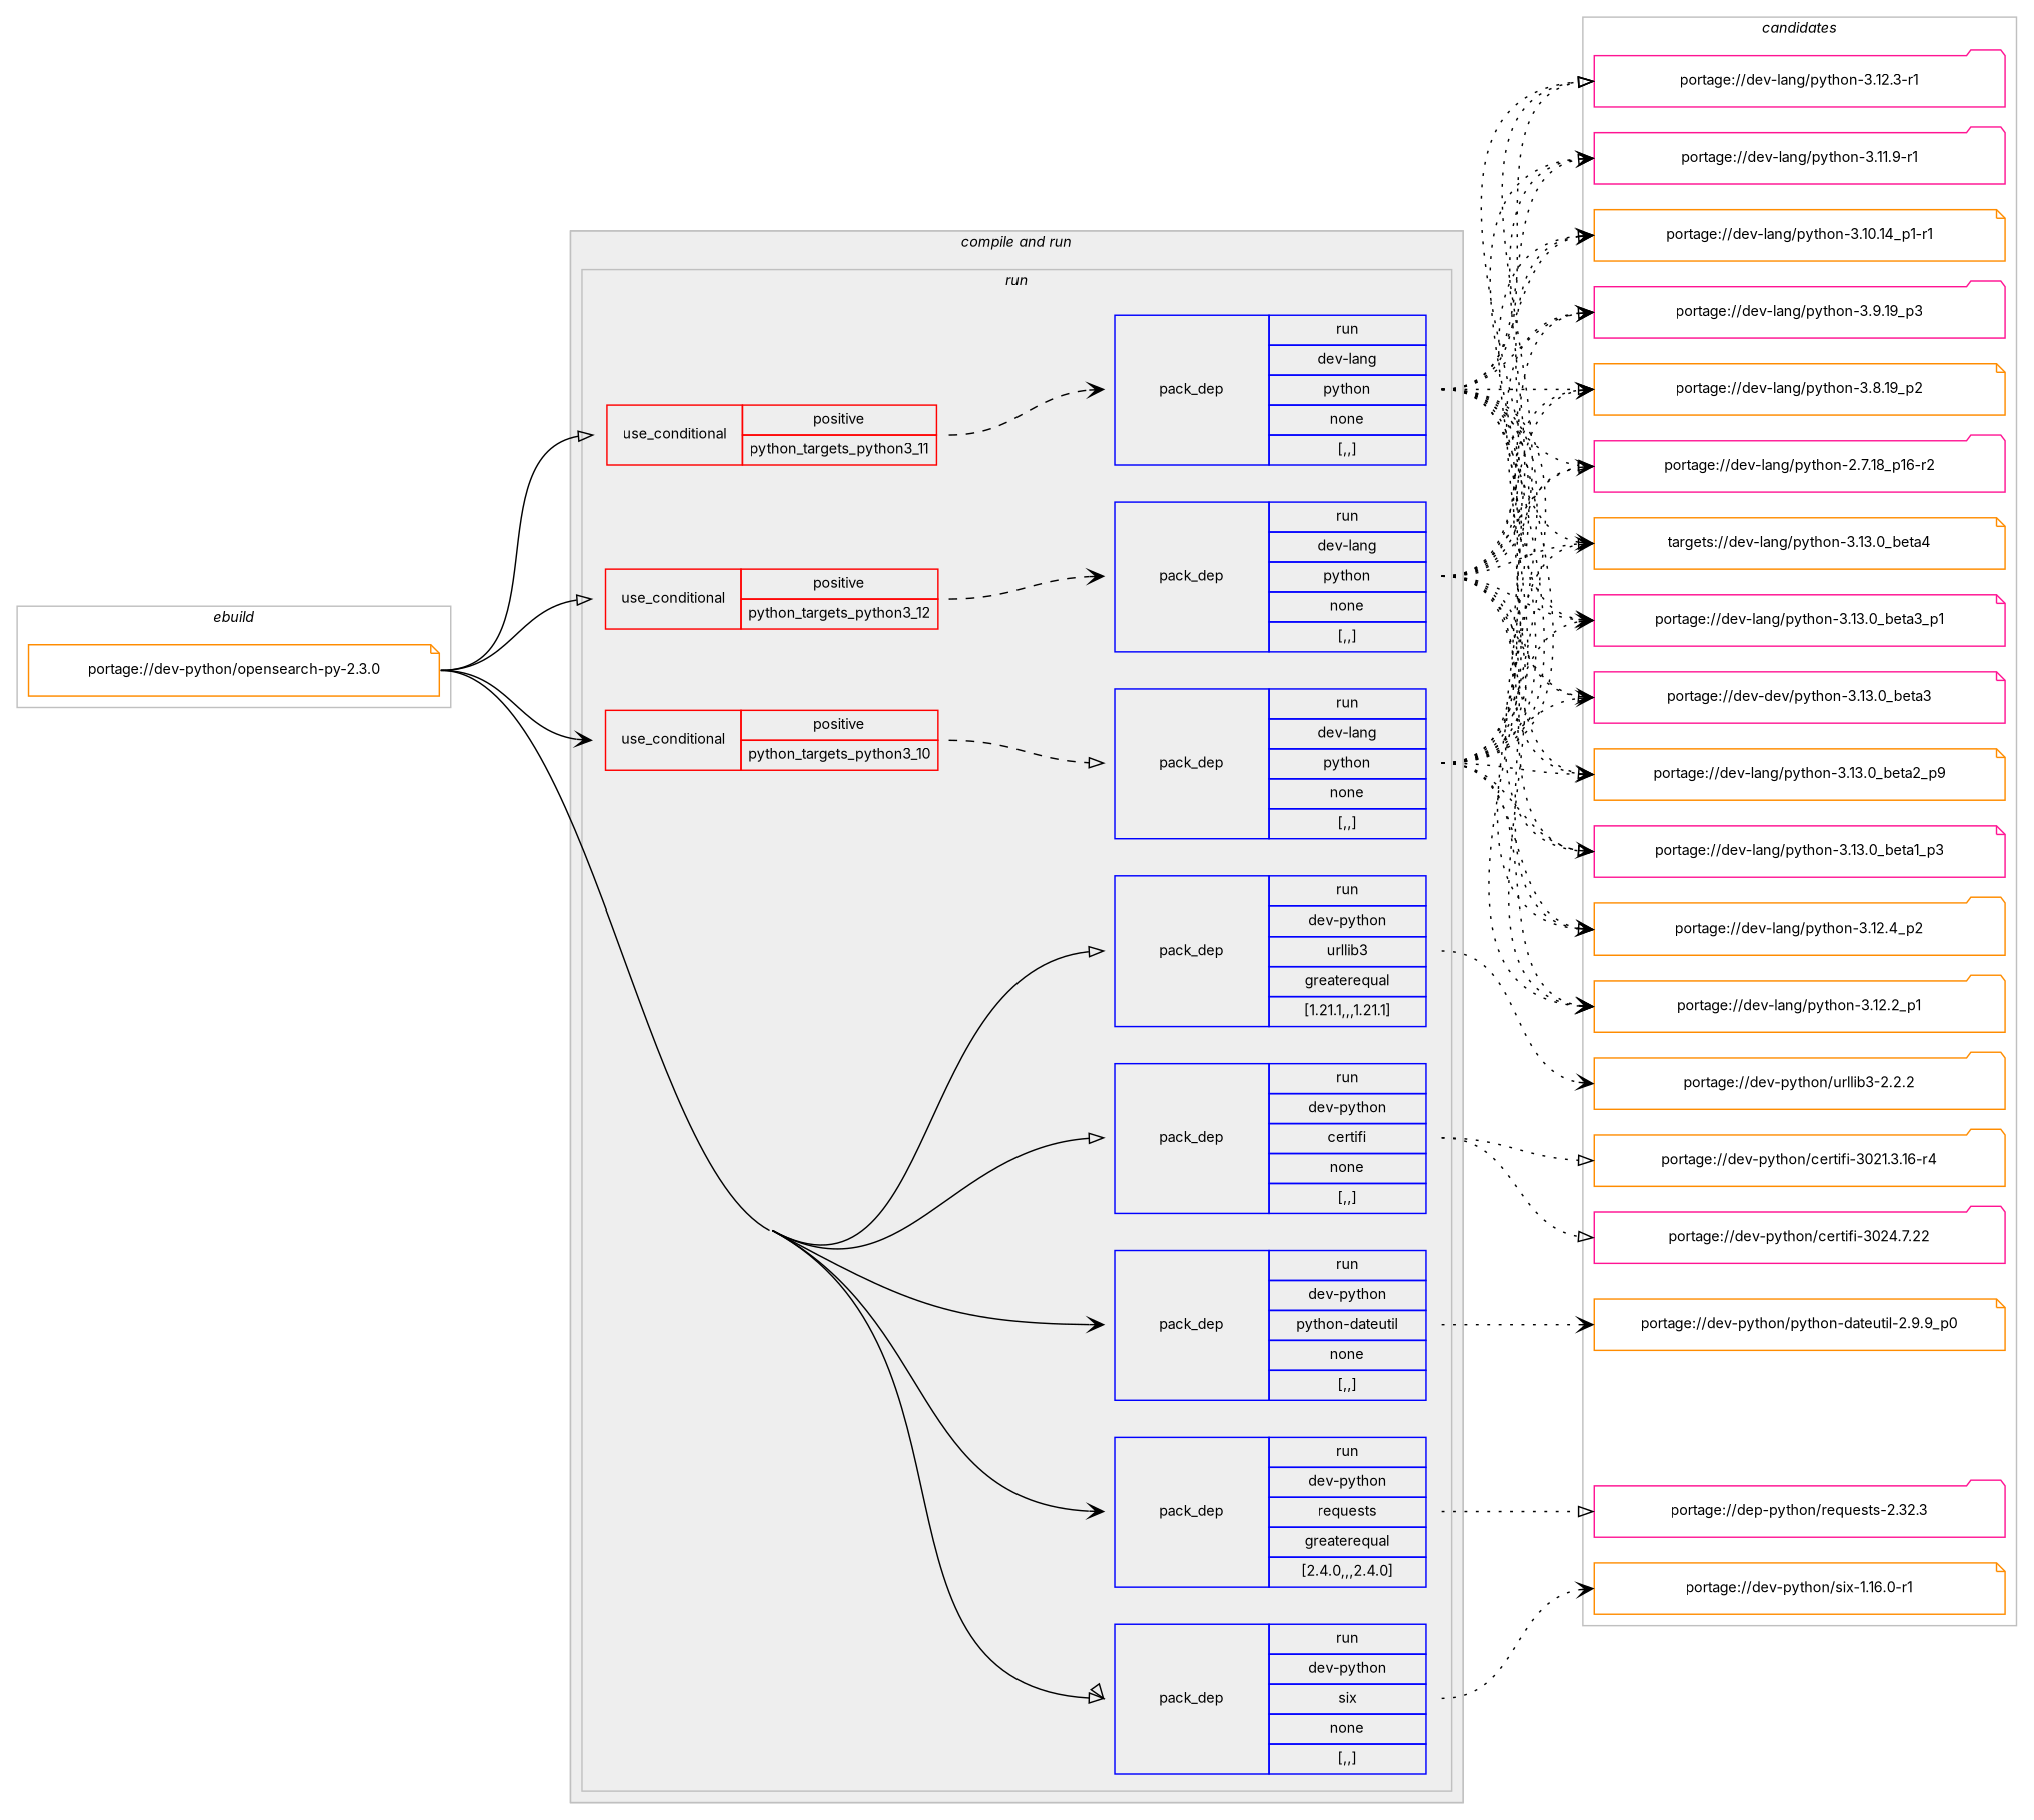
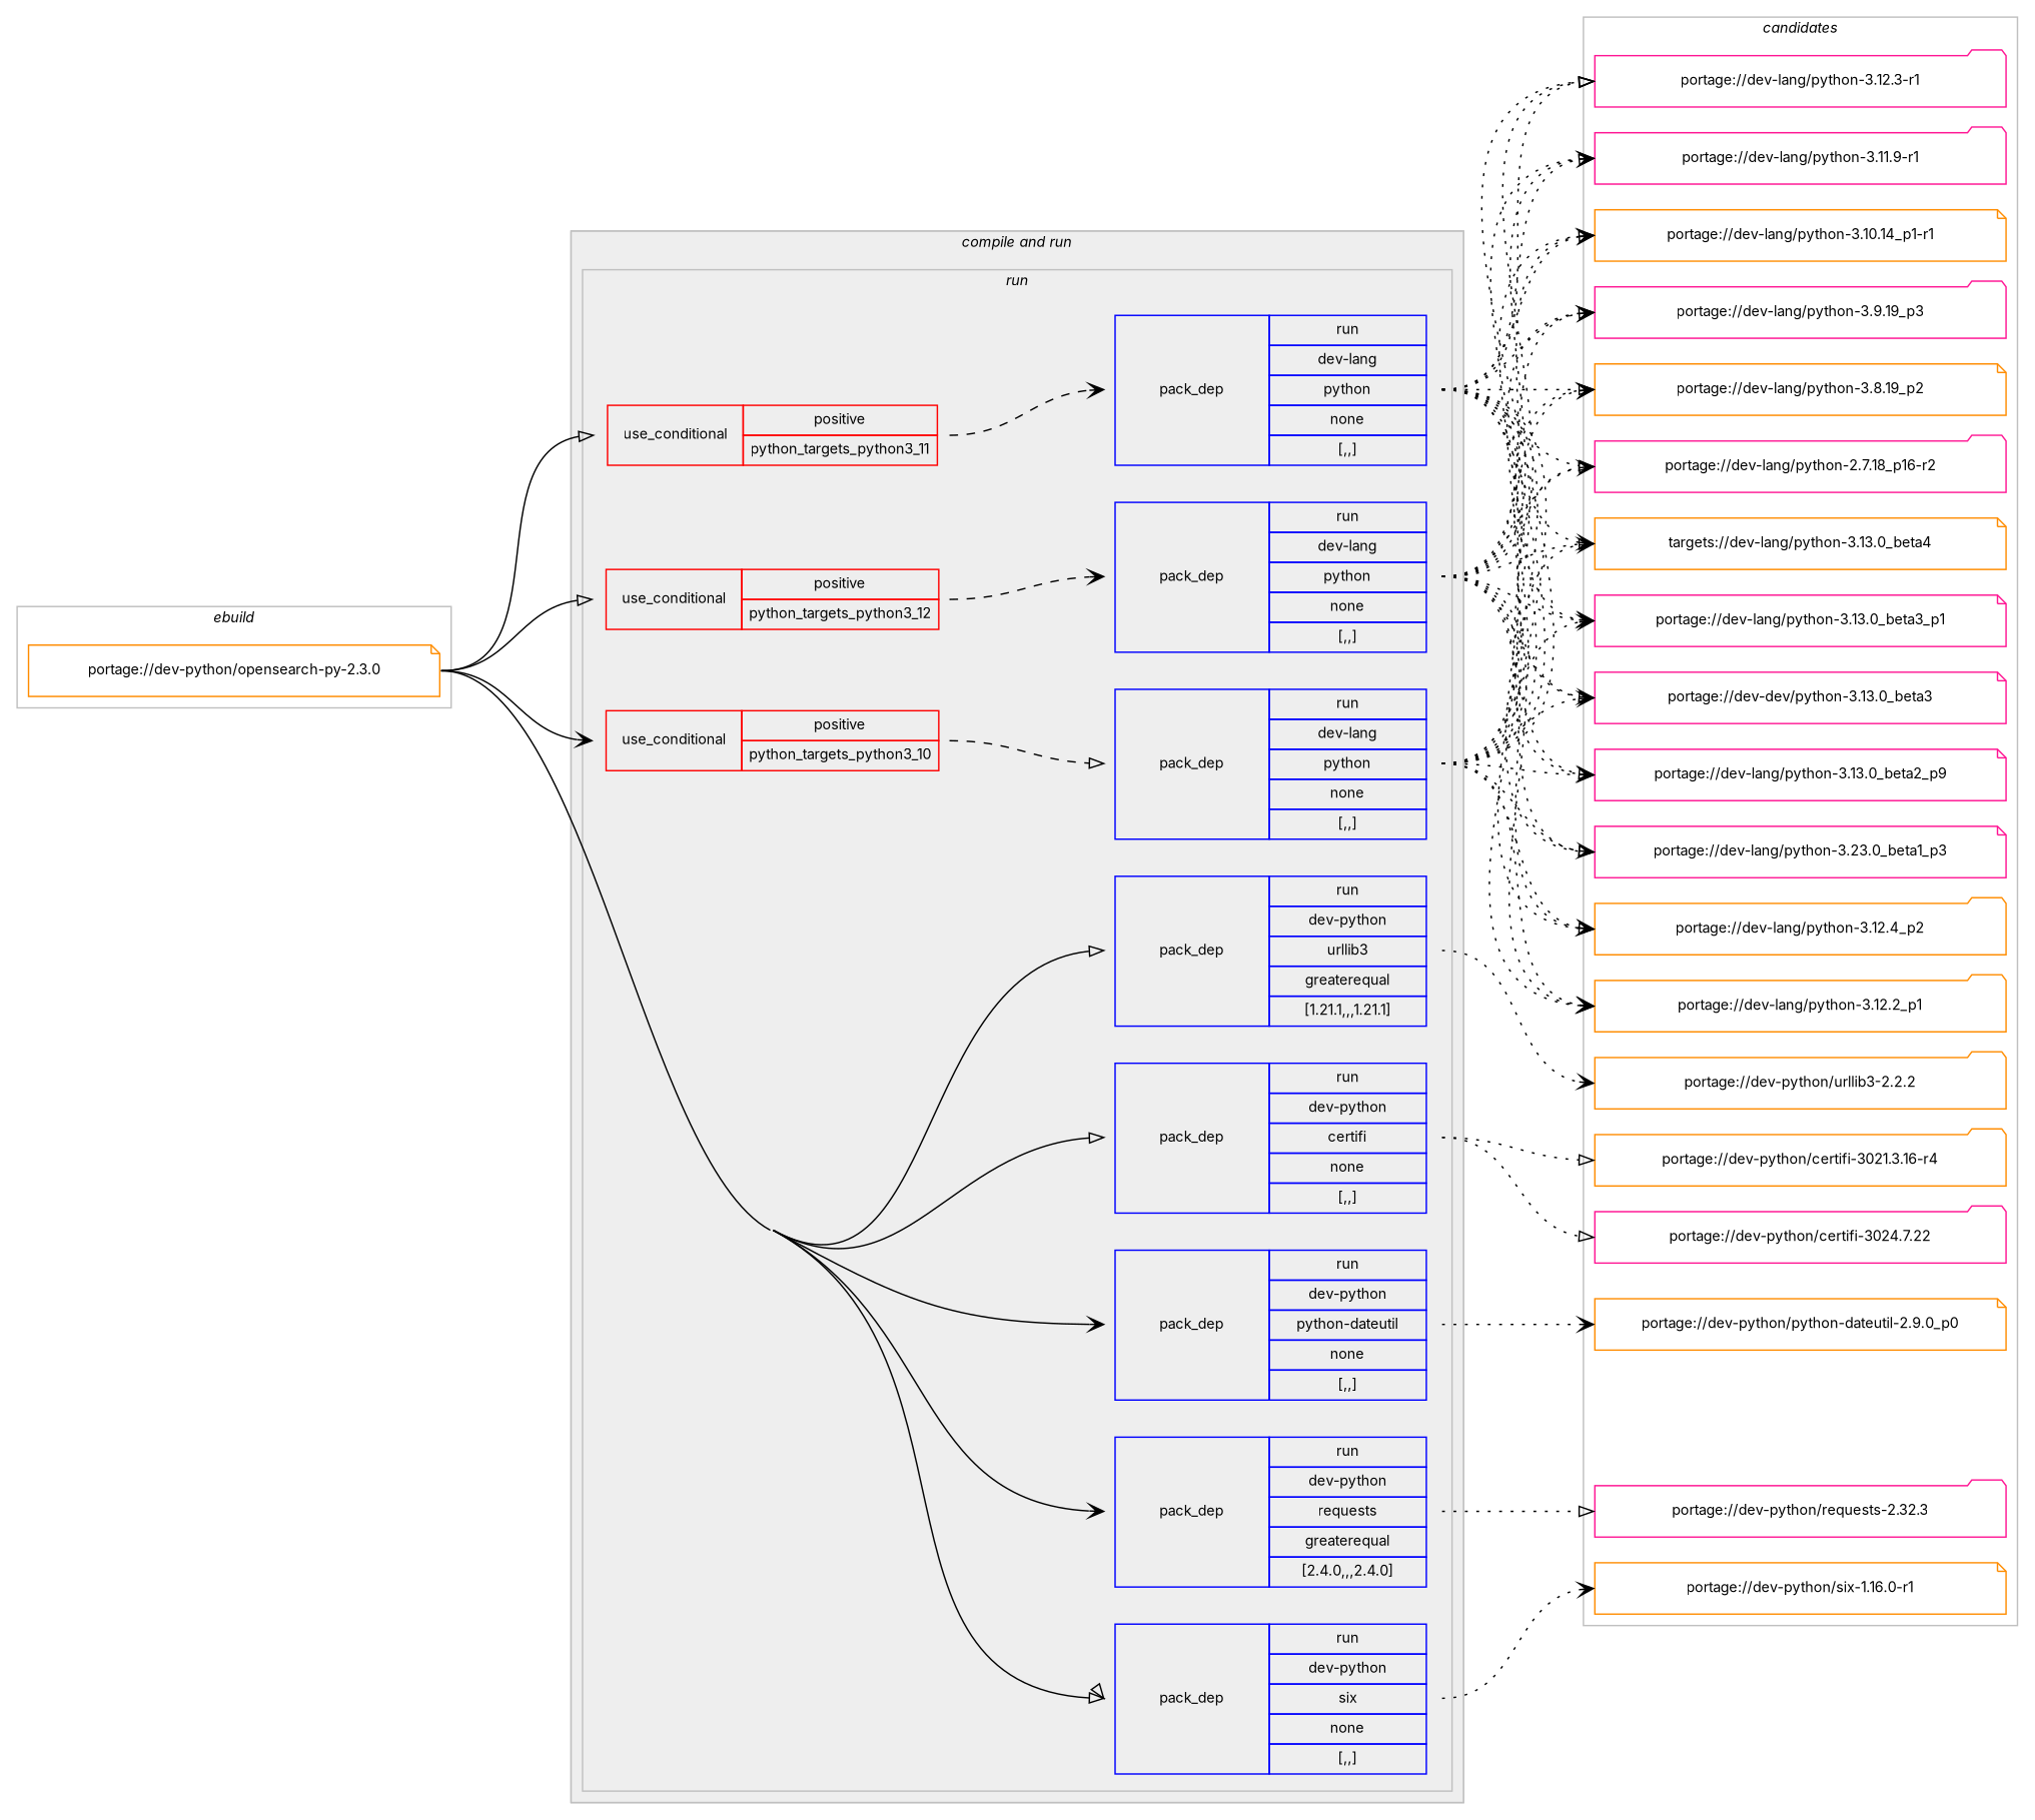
  digraph {
    compound=true
    concentrate=true
    fontname=Inter
    fontsize=10
    newrank=true
    rankdir=LR
    ranksep=1.5
    node [color=darkorange fontname=Inter fontsize=10 shape=none]
    edge [arrowhead=vee fontname=Inter headport=w style=dotted tailport=e weight=100]
    n1 [label="portage://dev-python/opensearch-py-2.3.0" shape=note width=4]
    n2 [color=blue label=<<TABLE BORDER="0" CELLBORDER="1" CELLSPACING="0" CELLPADDING="4" WIDTH="220"><TR><TD ROWSPAN="6" CELLPADDING="30">pack_dep</TD></TR><TR><TD WIDTH="110">run</TD></TR><TR><TD>dev-lang</TD></TR><TR><TD>python</TD></TR><TR><TD>none</TD></TR><TR><TD>[,,]</TD></TR></TABLE>>]
    n3 [color=red label=<<TABLE BORDER="0" CELLBORDER="1" CELLSPACING="0" CELLPADDING="4"><TR><TD ROWSPAN="3" CELLPADDING="10">use_conditional</TD></TR><TR><TD>positive</TD></TR><TR><TD>python_targets_python3_10</TD></TR></TABLE>>]
    n4 [color=blue label=<<TABLE BORDER="0" CELLBORDER="1" CELLSPACING="0" CELLPADDING="4" WIDTH="220"><TR><TD ROWSPAN="6" CELLPADDING="30">pack_dep</TD></TR><TR><TD WIDTH="110">run</TD></TR><TR><TD>dev-lang</TD></TR><TR><TD>python</TD></TR><TR><TD>none</TD></TR><TR><TD>[,,]</TD></TR></TABLE>>]
    n5 [color=red label=<<TABLE BORDER="0" CELLBORDER="1" CELLSPACING="0" CELLPADDING="4"><TR><TD ROWSPAN="3" CELLPADDING="10">use_conditional</TD></TR><TR><TD>positive</TD></TR><TR><TD>python_targets_python3_11</TD></TR></TABLE>>]
    n6 [color=blue label=<<TABLE BORDER="0" CELLBORDER="1" CELLSPACING="0" CELLPADDING="4" WIDTH="220"><TR><TD ROWSPAN="6" CELLPADDING="30">pack_dep</TD></TR><TR><TD WIDTH="110">run</TD></TR><TR><TD>dev-lang</TD></TR><TR><TD>python</TD></TR><TR><TD>none</TD></TR><TR><TD>[,,]</TD></TR></TABLE>>]
    n7 [color=red label=<<TABLE BORDER="0" CELLBORDER="1" CELLSPACING="0" CELLPADDING="4"><TR><TD ROWSPAN="3" CELLPADDING="10">use_conditional</TD></TR><TR><TD>positive</TD></TR><TR><TD>python_targets_python3_12</TD></TR></TABLE>>]
    n8 [color=blue label=<<TABLE BORDER="0" CELLBORDER="1" CELLSPACING="0" CELLPADDING="4" WIDTH="220"><TR><TD ROWSPAN="6" CELLPADDING="30">pack_dep</TD></TR><TR><TD WIDTH="110">run</TD></TR><TR><TD>dev-python</TD></TR><TR><TD>certifi</TD></TR><TR><TD>none</TD></TR><TR><TD>[,,]</TD></TR></TABLE>>]
    n9 [color=blue label=<<TABLE BORDER="0" CELLBORDER="1" CELLSPACING="0" CELLPADDING="4" WIDTH="220"><TR><TD ROWSPAN="6" CELLPADDING="30">pack_dep</TD></TR><TR><TD WIDTH="110">run</TD></TR><TR><TD>dev-python</TD></TR><TR><TD>python-dateutil</TD></TR><TR><TD>none</TD></TR><TR><TD>[,,]</TD></TR></TABLE>>]
    n10 [color=blue label=<<TABLE BORDER="0" CELLBORDER="1" CELLSPACING="0" CELLPADDING="4" WIDTH="220"><TR><TD ROWSPAN="6" CELLPADDING="30">pack_dep</TD></TR><TR><TD WIDTH="110">run</TD></TR><TR><TD>dev-python</TD></TR><TR><TD>requests</TD></TR><TR><TD>greaterequal</TD></TR><TR><TD>[2.4.0,,,2.4.0]</TD></TR></TABLE>>]
    n11 [color=blue label=<<TABLE BORDER="0" CELLBORDER="1" CELLSPACING="0" CELLPADDING="4" WIDTH="220"><TR><TD ROWSPAN="6" CELLPADDING="30">pack_dep</TD></TR><TR><TD WIDTH="110">run</TD></TR><TR><TD>dev-python</TD></TR><TR><TD>six</TD></TR><TR><TD>none</TD></TR><TR><TD>[,,]</TD></TR></TABLE>>]
    n12 [color=blue label=<<TABLE BORDER="0" CELLBORDER="1" CELLSPACING="0" CELLPADDING="4" WIDTH="220"><TR><TD ROWSPAN="6" CELLPADDING="30">pack_dep</TD></TR><TR><TD WIDTH="110">run</TD></TR><TR><TD>dev-python</TD></TR><TR><TD>urllib3</TD></TR><TR><TD>greaterequal</TD></TR><TR><TD>[1.21.1,,,1.21.1]</TD></TR></TABLE>>]
    n13 [label="targets://dev-lang/python-3.13.0_beta4" shape=note width=4]
    n14 [color=deeppink label="portage://dev-lang/python-3.13.0_beta3_p1" shape=note width=4]
    n15 [color=deeppink label="portage://dev-dev/python-3.13.0_beta3" shape=note width=4]
-   n16 [label="portage://dev-lang/python-3.13.0_beta2_p9" shape=note width=4]
-   n17 [color=deeppink label="portage://dev-lang/python-3.13.0_beta1_p3" shape=note width=4]
+   n16 [color=deeppink label="portage://dev-lang/python-3.13.0_beta2_p9" shape=note width=4]
+   n17 [color=deeppink label="portage://dev-lang/python-3.23.0_beta1_p3" shape=note width=4]
    n18 [label="portage://dev-lang/python-3.12.4_p2" shape=folder width=4]
    n19 [label="portage://dev-lang/python-3.12.2_p1" shape=folder width=4]
    n20 [color=deeppink label="portage://dev-lang/python-3.12.3-r1" shape=folder width=4]
    n21 [color=deeppink label="portage://dev-lang/python-3.11.9-r1" shape=folder width=4]
    n22 [label="portage://dev-lang/python-3.10.14_p1-r1" shape=note width=4]
    n23 [color=deeppink label="portage://dev-lang/python-3.9.19_p3" shape=folder width=4]
    n24 [label="portage://dev-lang/python-3.8.19_p2" shape=note width=4]
    n25 [color=deeppink label="portage://dev-lang/python-2.7.18_p16-r2" shape=folder width=4]
    n26 [color=deeppink label="portage://dev-python/certifi-3024.7.22" shape=folder width=4]
    n27 [label="portage://dev-python/certifi-3021.3.16-r4" shape=folder width=4]
-   n28 [label="portage://dev-python/python-dateutil-2.9.9_p0" shape=note width=4]
-   n29 [color=deeppink label="portage://dep-python/requests-2.32.3" shape=folder width=4]
+   n28 [label="portage://dev-python/python-dateutil-2.9.0_p0" shape=note width=4]
+   n29 [color=deeppink label="portage://dev-python/requests-2.32.3" shape=folder width=4]
    n30 [label="portage://dev-python/six-1.16.0-r1" shape=note width=4]
    n31 [label="portage://dev-python/urllib3-2.2.2" shape=folder width=4]
    subgraph cluster_1 {
      color=gray
      label=<<i>ebuild</i>>
      n1
    }
    subgraph cluster_2 {
      color=gray
      label=<<i>dependencies</i>>
      subgraph cluster_3 {
        color=gray
        fillcolor="#eeeeee"
        label=<<i>compile</i>>
        style=filled
      }
      subgraph cluster_4 {
        color=gray
        fillcolor="#eeeeee"
        label=<<i>compile and run</i>>
        style=filled
      }
      subgraph cluster_5 {
        color=gray
        fillcolor="#eeeeee"
        label=<<i>run</i>>
        style=filled
        subgraph sub_6 {
          color=gray
          fillcolor="#eeeeee"
          label=<<i>run</i>>
          style=filled
          n3
          subgraph sub_7 {
            color=gray
            fillcolor="#eeeeee"
            label=<<i>run</i>>
            style=filled
            n2
          }
        }
        subgraph sub_8 {
          color=gray
          fillcolor="#eeeeee"
          label=<<i>run</i>>
          style=filled
          n5
          subgraph sub_9 {
            color=gray
            fillcolor="#eeeeee"
            label=<<i>run</i>>
            style=filled
            n4
          }
        }
        subgraph sub_10 {
          color=gray
          fillcolor="#eeeeee"
          label=<<i>run</i>>
          style=filled
          n7
          subgraph sub_11 {
            color=gray
            fillcolor="#eeeeee"
            label=<<i>run</i>>
            style=filled
            n6
          }
        }
        subgraph sub_12 {
          color=gray
          fillcolor="#eeeeee"
          label=<<i>run</i>>
          style=filled
          n8
        }
        subgraph sub_13 {
          color=gray
          fillcolor="#eeeeee"
          label=<<i>run</i>>
          style=filled
          n9
        }
        subgraph sub_14 {
          color=gray
          fillcolor="#eeeeee"
          label=<<i>run</i>>
          style=filled
          n10
        }
        subgraph sub_15 {
          color=gray
          fillcolor="#eeeeee"
          label=<<i>run</i>>
          style=filled
          n11
        }
        subgraph sub_16 {
          color=gray
          fillcolor="#eeeeee"
          label=<<i>run</i>>
          style=filled
          n12
        }
      }
    }
    subgraph cluster_17 {
      color=gray
      label=<<i>candidates</i>>
      rank=same
      subgraph sub_18 {
        color=black
        label=<<i>candidates</i>>
        nodesep=1
        rank=same
        n13
        n14
        n15
        n16
        n17
        n18
        n19
        n20
        n21
        n22
        n23
        n24
        n25
      }
      subgraph sub_19 {
        color=black
        label=<<i>candidates</i>>
        nodesep=1
        rank=same
        n13
        n14
        n15
        n16
        n17
        n18
        n19
        n20
        n21
        n22
        n23
        n24
        n25
      }
      subgraph sub_20 {
        color=black
        label=<<i>candidates</i>>
        nodesep=1
        rank=same
        n13
        n14
        n15
        n16
        n17
        n18
        n19
        n20
        n21
        n22
        n23
        n24
        n25
      }
      subgraph sub_21 {
        color=black
        label=<<i>candidates</i>>
        nodesep=1
        rank=same
        n26
        n27
      }
      subgraph sub_22 {
        color=black
        label=<<i>candidates</i>>
        nodesep=1
        rank=same
        n28
      }
      subgraph sub_23 {
        color=black
        label=<<i>candidates</i>>
        nodesep=1
        rank=same
        n29
      }
      subgraph sub_24 {
        color=black
        label=<<i>candidates</i>>
        nodesep=1
        rank=same
        n30
      }
      subgraph sub_25 {
        color=black
        label=<<i>candidates</i>>
        nodesep=1
        rank=same
        n31
      }
    }
    n1 -> n3 [style=solid weight=20]
    n1 -> n5 [arrowhead=onormal style=solid weight=20]
    n1 -> n7 [arrowhead=onormal style=solid weight=20]
    n1 -> n8 [arrowhead=onormal style=solid weight=20]
    n1 -> n9 [style=solid weight=20]
    n1 -> n10 [style=solid weight=20]
    n1 -> n11 [arrowhead=onormal style=solid weight=20]
    n1 -> n12 [arrowhead=onormal style=solid weight=20]
    n2 -> n13
    n2 -> n14
    n2 -> n15
    n2 -> n16
    n2 -> n17
    n2 -> n18
    n2 -> n19
    n2 -> n20 [arrowhead=onormal]
    n2 -> n21
    n2 -> n22
    n2 -> n23 [arrowhead=onormal]
    n2 -> n24
    n2 -> n25
    n3 -> n2 [arrowhead=onormal style=dashed weight=20]
    n4 -> n13
    n4 -> n14
    n4 -> n15
    n4 -> n16
    n4 -> n17 [arrowhead=onormal]
    n4 -> n18 [arrowhead=onormal]
    n4 -> n19
    n4 -> n20 [arrowhead=onormal]
    n4 -> n21 [arrowhead=onormal]
    n4 -> n22
    n4 -> n23
    n4 -> n24 [arrowhead=onormal]
    n4 -> n25 [arrowhead=onormal]
    n5 -> n4 [style=dashed weight=20]
    n6 -> n13 [arrowhead=onormal]
    n6 -> n14
    n6 -> n15 [arrowhead=onormal]
    n6 -> n16 [arrowhead=onormal]
    n6 -> n17 [arrowhead=onormal]
    n6 -> n18
    n6 -> n19
    n6 -> n20 [arrowhead=onormal]
    n6 -> n21
    n6 -> n22 [arrowhead=onormal]
    n6 -> n23
    n6 -> n24
    n6 -> n25 [arrowhead=onormal]
    n7 -> n6 [style=dashed weight=20]
    n8 -> n26 [arrowhead=onormal]
    n8 -> n27 [arrowhead=onormal]
    n9 -> n28
    n10 -> n29 [arrowhead=onormal]
    n11 -> n30
    n12 -> n31
  }
